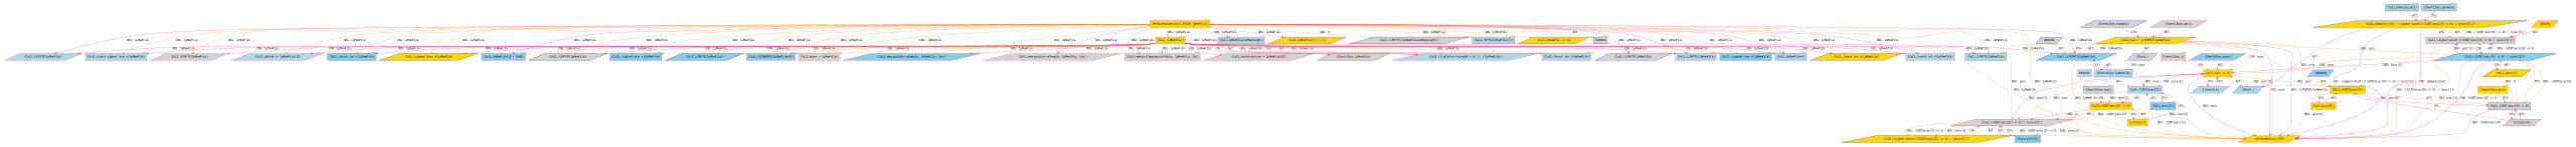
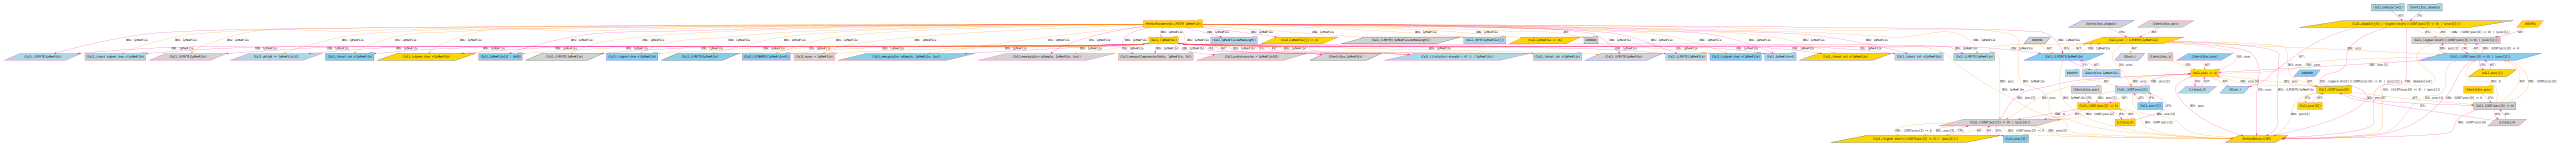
  digraph {
    fontname="IBM Plex Mono"
    node [color=deeppink fillcolor=lightgrey fontname="IBM Plex Mono" shape=folder style=filled]
    edge [color=darkorange fontname="IBM Plex Mono"]
    n1 [color=blue fillcolor=gold label="(Call,pSample[j*2] = (signed short)(((UINT)psrc[0] << 8) | (psrc[1])))" shape=parallelogram]
    n2 [label="(Call,(signed short)(((UINT)psrc[0] << 8) | (psrc[1])))"]
-   n3 [fillcolor=gold label="(MethodReturn,UINT)" shape=parallelogram]
+   n3 [color=blue fillcolor=gold label="(MethodReturn,UINT)" shape=parallelogram]
    n4 [color=blue fillcolor=lightblue label="(Block,)" shape=parallelogram]
    n5 [color=blue fillcolor=skyblue label="(Call,((UINT)psrc[0] << 8) | (psrc[1]))" shape=parallelogram]
    n6 [fillcolor=gold label="(Call,psrc += 4)"]
    n7 [color=black fillcolor=gold label="(Call,psrc[1])" shape=parallelogram]
    n8 [color=blue fillcolor=gold label="(Call,(UINT)psrc[0])"]
    n9 [fillcolor=lightblue label="(Call,(UINT)psrc[2])"]
    n10 [color=red label="(Call,((UINT)psrc[2] << 8) | (psrc[3]))" shape=parallelogram]
    n11 [fillcolor=lightblue label="(Literal,4)" shape=parallelogram]
    n12 [color=black label="(Call,(UINT)psrc[0] << 8)"]
    n13 [color=red label="(Literal,8)" shape=parallelogram]
    n14 [fillcolor=gold label="(Call,psrc[0])"]
    n15 [color=red fillcolor=gold label="(Call,psrc = (LPCBYTE)lpMemFile)" shape=parallelogram]
    n16 [color=blue fillcolor=skyblue label="(Call,(LPCBYTE)lpMemFile)" shape=parallelogram]
    n17 [color=blue label="(Block,)" shape=parallelogram]
    n18 [color=blue fillcolor=lightblue label="(Identifier,lpMemFile)"]
    n19 [fillcolor=gold label="(Call,(UINT)psrc[2] << 8)"]
    n20 [color=blue fillcolor=skyblue label="(Call,psrc[2])"]
    n21 [color=black fillcolor=gold label="(Call,(signed short)(((UINT)psrc[2] << 8) | (psrc[3])))" shape=parallelogram]
    n22 [color=black fillcolor=skyblue label="(Call,psrc[3])"]
    n23 [fillcolor=gold label="(Call,!lpMemFile)"]
    n24 [color=red fillcolor=lightblue label="(Call,(LPBYTE)lpMemFile)"]
    n25 [color=blue fillcolor=skyblue label="(Call,(signed char *)lpMemFile)"]
    n26 [color=blue fillcolor=lightblue label="(Call,lpMemFile+4)"]
    n27 [color=blue fillcolor=gold label="(Call,(short int *)lpMemFile)" shape=parallelogram]
    n28 [fillcolor=lightblue label="(Call,(short int *)lpMemFile)"]
    n29 [color=black fillcolor=lightblue label="(Call,(LPBYTE)lpMemFile)"]
    n30 [color=red label="(Call,*psrc = lpMemFile)"]
    n31 [color=red fillcolor=skyblue label="(Call,memcpy(pIns->pSample, lpMemFile, len))" shape=parallelogram]
    n32 [color=red label="(Call,memcpy(CompressionTable, lpMemFile, 16))"]
    n33 [fillcolor=lightblue label="(Call,((int)pIns->nLength < 4) || (!lpMemFile))" shape=parallelogram]
    n34 [fillcolor=lightblue label="(Call,(LPBYTE)lpMemFile)" shape=parallelogram]
    n35 [color=red fillcolor=lightblue label="(Call,(const signed char *)lpMemFile)"]
    n36 [label="(Call,(LPBYTE)lpMemFile)" shape=parallelogram]
    n37 [fillcolor=lightblue label="(Call,delta8 += lpMemFile[j])" shape=parallelogram]
    n38 [color=black fillcolor=skyblue label="(Call,(short int *)lpMemFile)"]
    n39 [color=black fillcolor=gold label="(Call,(signed char *)lpMemFile)" shape=parallelogram]
    n40 [color=red fillcolor=skyblue label="(Call,lpMemFile[j] - 0x80)"]
    n41 [color=red label="(Call,packcharacter = lpMemFile[8])" shape=parallelogram]
    n42 [color=black label="(Call,(LPBYTE)lpMemFile)" shape=parallelogram]
    n43 [color=blue fillcolor=skyblue label="(Call,(signed char *)lpMemFile)"]
    n44 [color=black fillcolor=skyblue label="(Call,(LPBYTE)lpMemFile)" shape=parallelogram]
    n45 [fillcolor=skyblue label="(Call,(LPDWORD)(lpMemFile+4))"]
    n46 [color=black label="(Identifier,lpMemFile)" shape=parallelogram]
    n47 [label="(Call,memcpy(pIns->pSample, lpMemFile, len))" shape=parallelogram]
    n48 [color=red fillcolor=lightblue label="(Call,(short int *)lpMemFile)"]
    n49 [color=blue label="(Call,(LPBYTE)lpMemFile)" shape=parallelogram]
    n50 [color=red fillcolor=gold label="(MethodParameterIn,LPCSTR lpMemFile)"]
    n51 [fillcolor=lightblue label="(Call,lpMemFile+dwMemLength)"]
    n52 [color=red fillcolor=gold label="(Call,lpMemFile[j] >> 4)" shape=parallelogram]
    n53 [color=black label="(Call,(LPBYTE)(lpMemFile+dwMemLength))" shape=parallelogram]
    n54 [color=red fillcolor=lightblue label="(Call,(BYTE)lpMemFile[j])"]
    n55 [color=red fillcolor=gold label="(Call,lpMemFile += 16)" shape=parallelogram]
    1000101 [color=black]
    n57 [fillcolor=gold label="(Literal,8)"]
    n58 [color=blue label="(Identifier,psrc)"]
    n59 [label="(Identifier,psrc)" shape=parallelogram]
    n60 [color=black fillcolor=lightblue label="(Call,pSample[j*2])"]
    n61 [color=black fillcolor=lightblue label="(Identifier,pSample)"]
    n62 [color=red label="(Identifier,j)"]
    n63 [color=blue label="(Identifier,pSample)" shape=parallelogram]
    n64 [fillcolor=skyblue label="(Identifier,psrc)" shape=parallelogram]
    n65 [fillcolor=gold label="(Identifier,psrc)"]
    1001954 [fillcolor=gold shape=parallelogram]
    1001958 [fillcolor=skyblue shape=parallelogram]
    1001926 [color=blue shape=parallelogram]
    1001979 [fillcolor=lightblue]
    n1 -> n2 [label="CFG: "]
    n1 -> n3 [color=deeppink label="DDG: (signed short)(((UINT)psrc[0] << 8) | (psrc[1]))"]
    n1 -> n3 [color=deeppink label="DDG: pSample[j*2]"]
    n1 -> n4 [color=deeppink label="AST: "]
    n2 -> n1 [label="AST: "]
    n2 -> n1 [label="DDG: ((UINT)psrc[0] << 8) | (psrc[1])"]
    n2 -> n3 [label="DDG: ((UINT)psrc[0] << 8) | (psrc[1])"]
    n2 -> n5 [color=deeppink label="CFG: "]
    n5 -> n2 [label="AST: "]
    n5 -> n2 [color=deeppink label="DDG: (UINT)psrc[0] << 8"]
    n5 -> n2 [color=deeppink label="DDG: psrc[1]"]
    n5 -> n3 [label="DDG: psrc[1]"]
    n5 -> n3 [color=deeppink label="DDG: (UINT)psrc[0] << 8"]
    n5 -> n6 [color=deeppink label="DDG: psrc[1]"]
    n5 -> n7 [color=deeppink label="CFG: "]
    n6 -> n3 [color=deeppink label="DDG: psrc"]
    n6 -> n4 [label="AST: "]
    n6 -> n5 [label="DDG: psrc"]
    n6 -> n8 [label="DDG: psrc"]
    n6 -> n9 [label="DDG: psrc"]
    n6 -> n10 [label="DDG: psrc"]
    n6 -> n11 [color=deeppink label="CFG: "]
    n7 -> n5 [color=deeppink label="AST: "]
    n8 -> n3 [label="DDG: psrc[0]"]
    n8 -> n6 [label="DDG: psrc[0]"]
    n8 -> n12 [label="AST: "]
    n8 -> n12 [color=deeppink label="DDG: psrc[0]"]
    n8 -> n14 [label="CFG: "]
    n9 -> n3 [label="DDG: psrc[2]"]
    n9 -> n6 [color=deeppink label="DDG: psrc[2]"]
    n9 -> n19 [color=deeppink label="AST: "]
    n9 -> n19 [label="DDG: psrc[2]"]
    n9 -> n20 [label="CFG: "]
    n10 -> n3 [label="DDG: (UINT)psrc[2] << 8"]
    n10 -> n3 [label="DDG: psrc[3]"]
    n10 -> n6 [color=deeppink label="DDG: psrc[3]"]
    n10 -> n21 [label="AST: "]
    n10 -> n21 [label="DDG: (UINT)psrc[2] << 8"]
    n10 -> n21 [label="DDG: psrc[3]"]
    n10 -> n22 [color=deeppink label="CFG: "]
    n11 -> n6 [color=deeppink label="AST: "]
    n12 -> n3 [color=deeppink label="DDG: (UINT)psrc[0]"]
    n12 -> n5 [label="AST: "]
    n12 -> n5 [label="DDG: (UINT)psrc[0]"]
    n12 -> n5 [label="DDG: 8"]
    n12 -> n13 [color=deeppink label="CFG: "]
    n13 -> n8 [color=deeppink label="CFG: "]
    n13 -> n12 [color=deeppink label="AST: "]
    n14 -> n8 [color=deeppink label="AST: "]
    n15 -> n3 [color=deeppink label="DDG: psrc"]
    n15 -> n3 [color=deeppink label="DDG: (LPCBYTE)lpMemFile"]
    n15 -> n5 [label="DDG: psrc"]
    n15 -> n6 [label="DDG: psrc"]
    n15 -> n8 [label="DDG: psrc"]
    n15 -> n9 [label="DDG: psrc"]
    n15 -> n10 [label="DDG: psrc"]
    n15 -> n16 [label="CFG: "]
    n15 -> n17 [label="AST: "]
    n16 -> n3 [label="DDG: lpMemFile"]
    n16 -> n15 [label="AST: "]
    n16 -> n15 [label="DDG: lpMemFile"]
    n16 -> n18 [color=deeppink label="CFG: "]
    n18 -> n16 [color=deeppink label="AST: "]
    n19 -> n3 [label="DDG: (UINT)psrc[2]"]
    n19 -> n10 [color=deeppink label="AST: "]
    n19 -> n10 [label="DDG: (UINT)psrc[2]"]
    n19 -> n10 [color=deeppink label="DDG: 8"]
    n19 -> n57 [color=deeppink label="CFG: "]
    n20 -> n9 [color=deeppink label="AST: "]
    n21 -> n10 [color=deeppink label="CFG: "]
    n22 -> n10 [color=deeppink label="AST: "]
    n23 -> n3 [label="DDG: lpMemFile"]
    n23 -> n16 [color=deeppink label="DDG: lpMemFile"]
    n23 -> n24 [color=deeppink label="DDG: lpMemFile"]
    n23 -> n25 [label="DDG: lpMemFile"]
    n23 -> n26 [color=deeppink label="DDG: lpMemFile"]
    n23 -> n27 [color=deeppink label="DDG: lpMemFile"]
    n23 -> n28 [color=deeppink label="DDG: lpMemFile"]
    n23 -> n29 [color=deeppink label="DDG: lpMemFile"]
    n23 -> n30 [label="DDG: lpMemFile"]
    n23 -> n31 [color=deeppink label="DDG: lpMemFile"]
    n23 -> n32 [color=deeppink label="DDG: lpMemFile"]
    n23 -> n33 [color=deeppink label="AST: "]
    n23 -> n33 [color=deeppink label="DDG: lpMemFile"]
    n23 -> n34 [color=deeppink label="DDG: lpMemFile"]
    n23 -> n35 [color=deeppink label="DDG: lpMemFile"]
    n23 -> n36 [color=deeppink label="DDG: lpMemFile"]
    n23 -> n37 [color=deeppink label="DDG: lpMemFile"]
    n23 -> n38 [color=deeppink label="DDG: lpMemFile"]
    n23 -> n39 [color=deeppink label="DDG: lpMemFile"]
    n23 -> n40 [label="DDG: lpMemFile"]
    n23 -> n41 [color=deeppink label="DDG: lpMemFile"]
    n23 -> n42 [color=deeppink label="DDG: lpMemFile"]
    n23 -> n43 [label="DDG: lpMemFile"]
    n23 -> n44 [label="DDG: lpMemFile"]
    n23 -> n45 [label="DDG: lpMemFile"]
    n23 -> n46 [color=deeppink label="CFG: "]
    n23 -> n47 [label="DDG: lpMemFile"]
    n23 -> n48 [color=deeppink label="DDG: lpMemFile"]
    n23 -> n49 [label="DDG: lpMemFile"]
    n33 -> n23 [label="CFG: "]
    n46 -> n23 [color=deeppink label="AST: "]
    n50 -> n3 [label="DDG: lpMemFile"]
    n50 -> n16 [color=deeppink label="DDG: lpMemFile"]
    n50 -> n23 [label="DDG: lpMemFile"]
    n50 -> n24 [color=deeppink label="DDG: lpMemFile"]
    n50 -> n25 [label="DDG: lpMemFile"]
    n50 -> n26 [color=deeppink label="DDG: lpMemFile"]
    n50 -> n27 [label="DDG: lpMemFile"]
    n50 -> n28 [color=deeppink label="DDG: lpMemFile"]
    n50 -> n29 [label="DDG: lpMemFile"]
    n50 -> n30 [label="DDG: lpMemFile"]
    n50 -> n31 [label="DDG: lpMemFile"]
    n50 -> n32 [color=deeppink label="DDG: lpMemFile"]
    n50 -> n34 [color=deeppink label="DDG: lpMemFile"]
    n50 -> n35 [label="DDG: lpMemFile"]
    n50 -> n36 [label="DDG: lpMemFile"]
    n50 -> n37 [label="DDG: lpMemFile"]
    n50 -> n38 [label="DDG: lpMemFile"]
    n50 -> n39 [label="DDG: lpMemFile"]
    n50 -> n40 [color=deeppink label="DDG: lpMemFile"]
    n50 -> n42 [label="DDG: lpMemFile"]
    n50 -> n43 [label="DDG: lpMemFile"]
    n50 -> n44 [label="DDG: lpMemFile"]
    n50 -> n45 [label="DDG: lpMemFile"]
    n50 -> n47 [color=deeppink label="DDG: lpMemFile"]
    n50 -> n48 [label="DDG: lpMemFile"]
    n50 -> n49 [color=deeppink label="DDG: lpMemFile"]
    n50 -> n51 [color=deeppink label="DDG: lpMemFile"]
    n50 -> n52 [color=deeppink label="DDG: lpMemFile"]
-   n50 -> n53 [label="DDG: 8"]
+   n50 -> n53 [label="DDG: lpMemFile"]
    n50 -> n54 [label="DDG: lpMemFile"]
    n50 -> n55 [label="DDG: lpMemFile"]
    n50 -> 1000101 [label="AST: "]
    n57 -> n9 [color=deeppink label="CFG: "]
    n57 -> n19 [label="AST: "]
    n58 -> n19 [color=deeppink label="CFG: "]
    n59 -> n15 [color=deeppink label="AST: "]
    n60 -> n1 [color=deeppink label="AST: "]
    n61 -> n1 [color=deeppink label="CFG: "]
    n62 -> n6 [label="CFG: "]
    n63 -> n15 [color=deeppink label="CFG: "]
    n64 -> n6 [label="AST: "]
    n65 -> n12 [color=deeppink label="CFG: "]
    1001954 -> n2 [color=deeppink label="AST: "]
    1001958 -> n8 [label="AST: "]
    1001926 -> n16 [label="AST: "]
    1001979 -> n9 [label="AST: "]
  }
